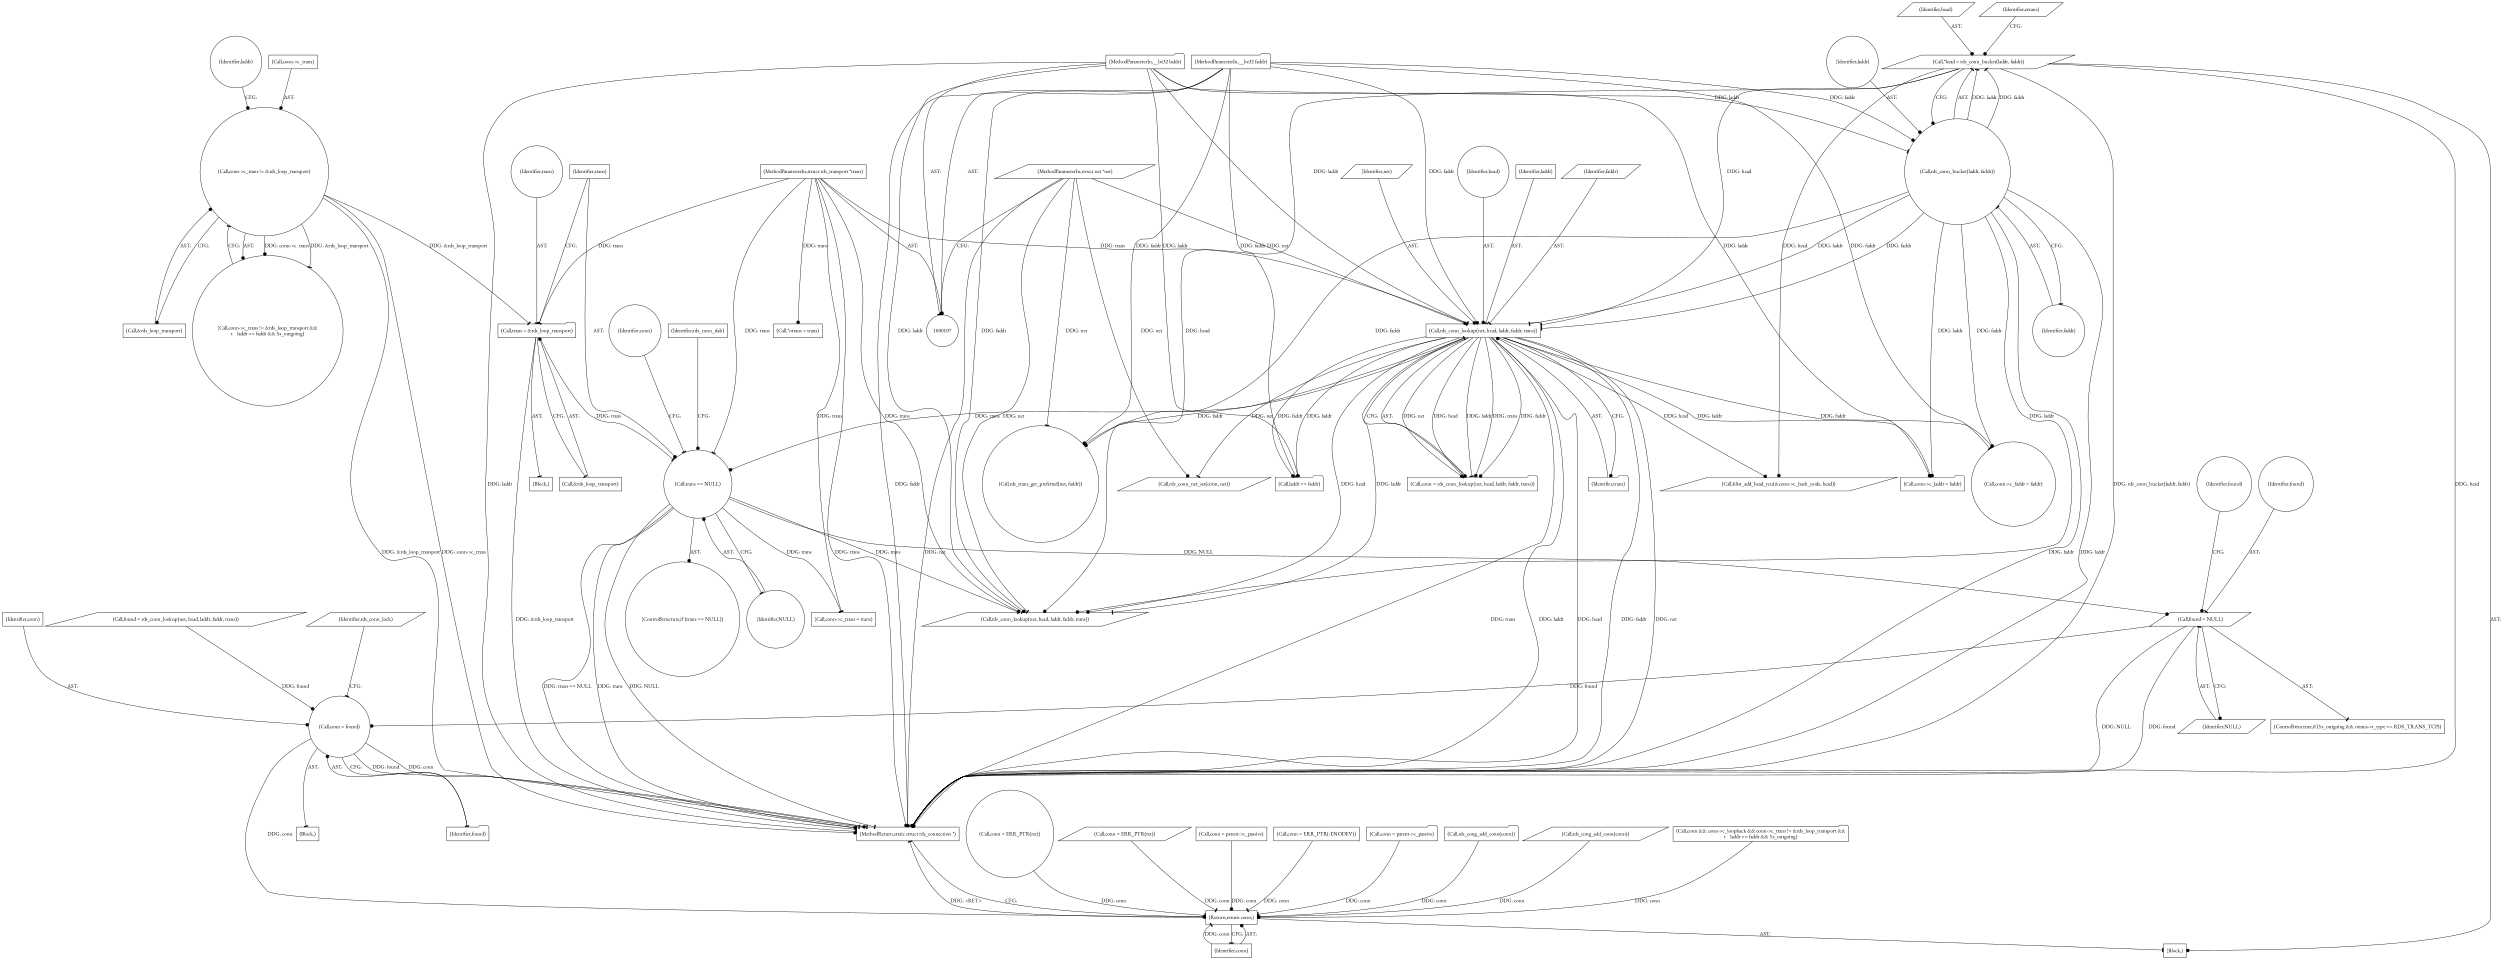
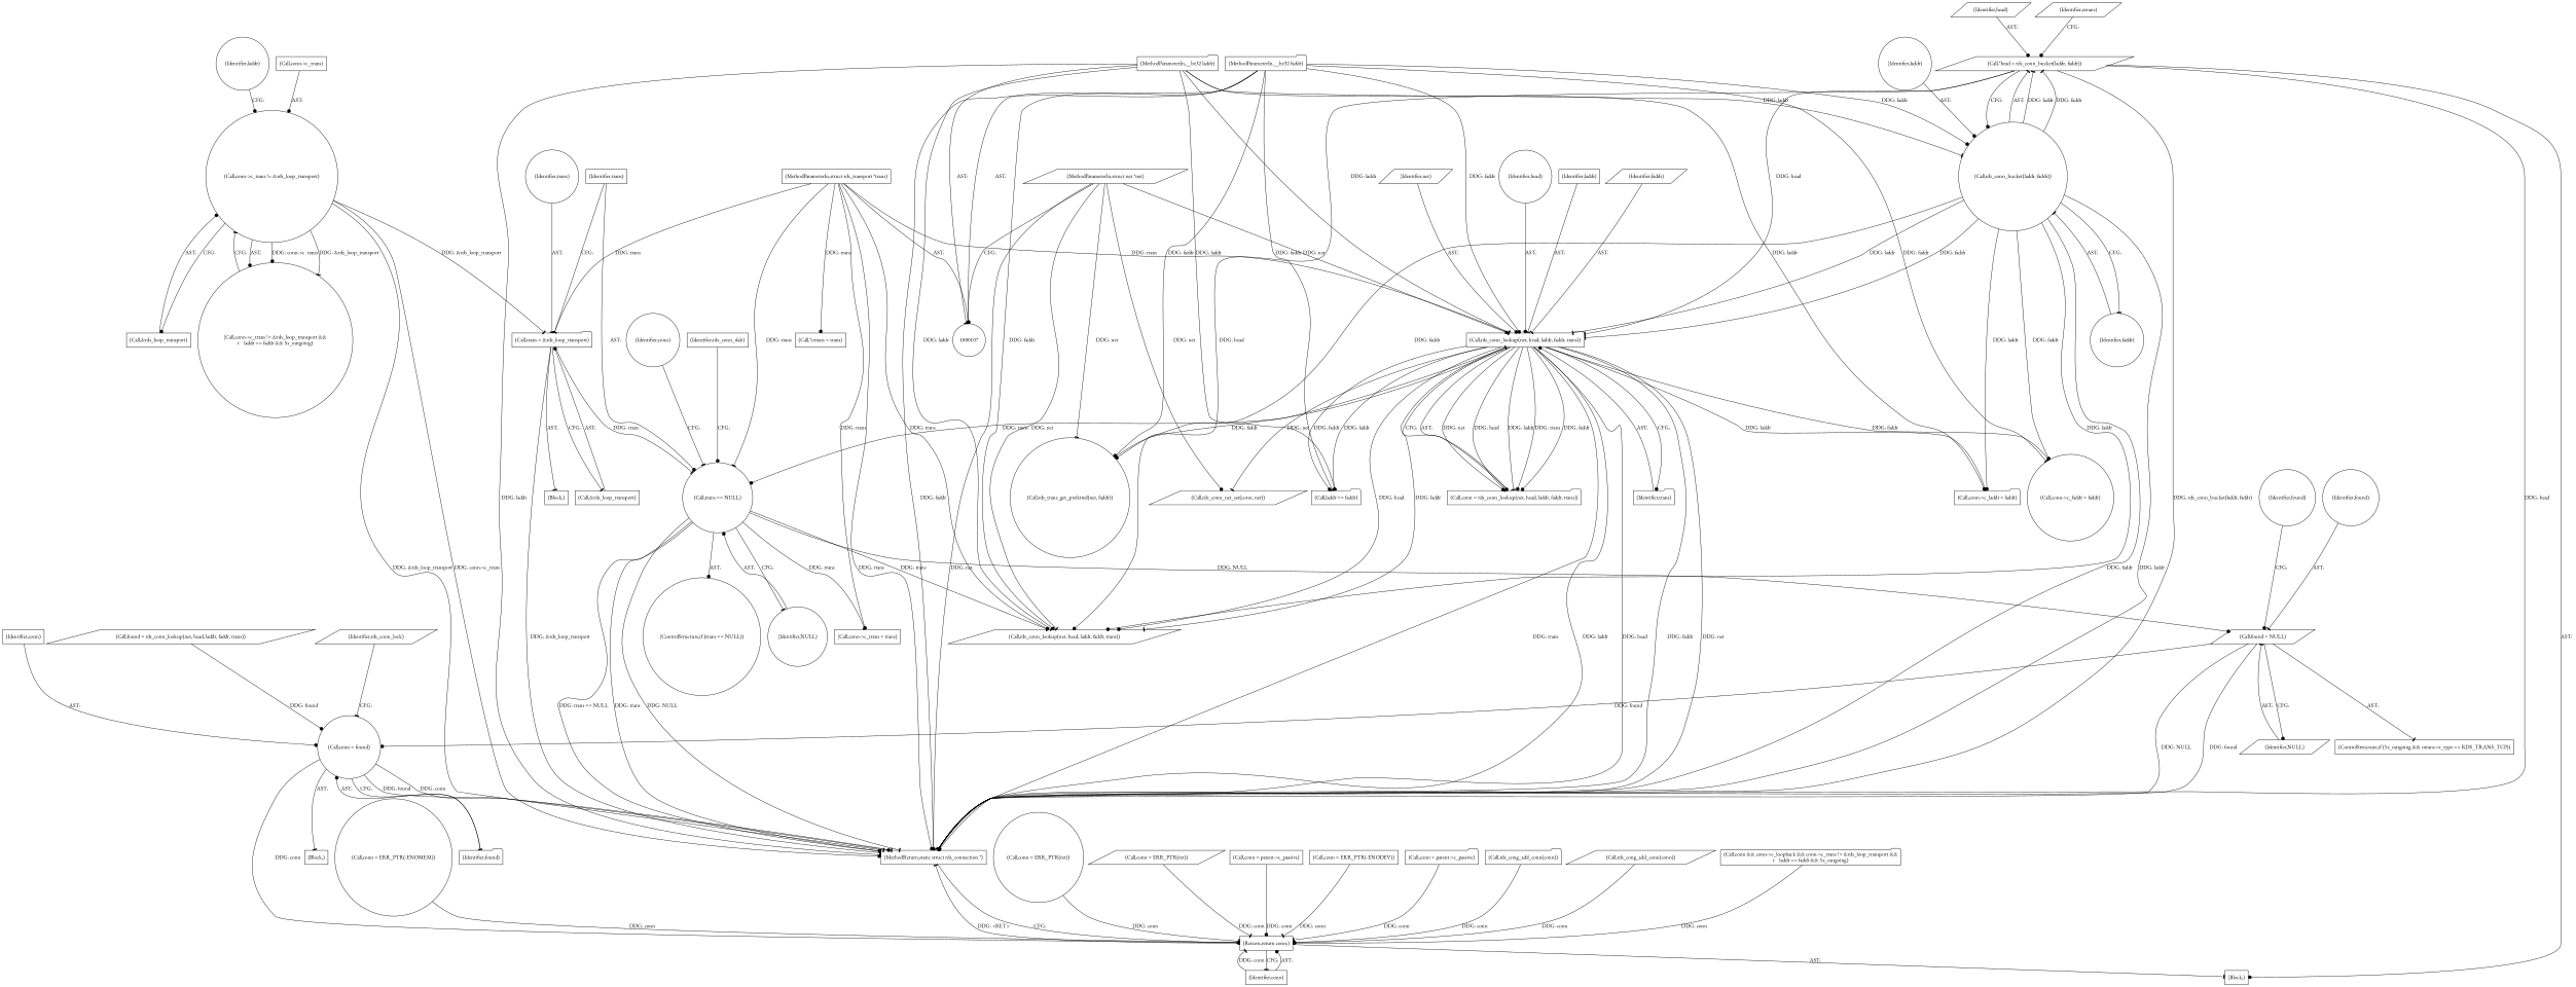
  digraph {
    fontname="EB Garamond"
    node [fontname="EB Garamond" shape=circle]
    edge [arrowhead=tee fontname="EB Garamond"]
    n1 [label="(Call,found = NULL)" shape=parallelogram]
    n2 [label="(Call,conn = found)"]
    n3 [label="(Identifier,NULL)" shape=parallelogram]
    n4 [label="(ControlStructure,if (!is_outgoing && otrans->t_type == RDS_TRANS_TCP))" shape=box]
    n5 [label="(MethodReturn,static struct rds_connection *)" shape=box]
    n6 [label="(Return,return conn;)" shape=box]
    n7 [label="(Block,)" shape=box]
    n8 [label="(Identifier,found)" shape=folder]
    n9 [label="(Call,trans == NULL)"]
    n10 [label="(Call,conn->c_trans = trans)" shape=box]
    n11 [label="(ControlStructure,if (trans == NULL))"]
    n12 [label="(Identifier,NULL)"]
    n13 [label="(Call,rds_conn_lookup(net, head, laddr, faddr, trans))" shape=parallelogram]
    n14 [label="(Call,trans = &rds_loop_transport)" shape=folder]
    n15 [label="(Block,)" shape=box]
    n16 [label="(Call,&rds_loop_transport)" shape=box]
    n17 [label="(Call,conn->c_trans != &rds_loop_transport)"]
    n18 [label="(Call,conn->c_trans != &rds_loop_transport &&\n\t    laddr == faddr && !is_outgoing)"]
    n19 [label="(Call,&rds_loop_transport)" shape=box]
    n20 [label="(MethodParameterIn,struct rds_transport *trans)" shape=box]
    n21 [label="(Call,rds_conn_lookup(net, head, laddr, faddr, trans))" shape=folder]
    n22 [label="(Call,*otrans = trans)" shape=box]
    1000107
    n24 [label="(Call,rds_trans_get_preferred(net, faddr))"]
    n25 [label="(Call,conn->c_faddr = faddr)"]
    n26 [label="(Call,rds_conn_net_set(conn, net))" shape=parallelogram]
    n27 [label="(Call,conn->c_laddr = laddr)" shape=folder]
    n28 [label="(Identifier,trans)" shape=folder]
    n29 [label="(Call,conn = rds_conn_lookup(net, head, laddr, faddr, trans))" shape=folder]
-   n30 [label="(Call,hlist_add_head_rcu(&conn->c_hash_node, head))" shape=parallelogram]
    n31 [label="(Call,laddr == faddr)" shape=folder]
    n32 [label="(MethodParameterIn,struct net *net)" shape=parallelogram]
    n33 [label="(Call,*head = rds_conn_bucket(laddr, faddr))" shape=parallelogram]
    n34 [label="(Call,rds_conn_bucket(laddr, faddr))"]
    n35 [label="(Block,)" shape=box]
    n36 [label="(Identifier,faddr)"]
    n37 [label="(MethodParameterIn,__be32 laddr)" shape=folder]
    n38 [label="(MethodParameterIn,__be32 faddr)" shape=folder]
    n39 [label="(Identifier,conn)" shape=box]
    n40 [label="(Identifier,laddr)"]
    n41 [label="(Identifier,trans)"]
    n42 [label="(Identifier,conn)" shape=box]
    n43 [label="(Identifier,trans)" shape=box]
    n44 [label="(Identifier,head)"]
+   n45 [label="(Call,conn = ERR_PTR(-ENOMEM))"]
    n46 [label="(Call,conn = ERR_PTR(ret))"]
    n47 [label="(Call,conn = ERR_PTR(ret))" shape=parallelogram]
    n48 [label="(Call,found = rds_conn_lookup(net, head, laddr, faddr, trans))" shape=parallelogram]
    n49 [label="(Call,conn = parent->c_passive)" shape=box]
    n50 [label="(Identifier,laddr)" shape=box]
    n51 [label="(Identifier,head)" shape=parallelogram]
    n52 [label="(Call,conn = ERR_PTR(-ENODEV))" shape=box]
    n53 [label="(Identifier,conn)"]
    n54 [label="(Call,conn = parent->c_passive)" shape=folder]
    n55 [label="(Identifier,found)"]
    n56 [label="(Call,conn->c_trans)" shape=box]
    n57 [label="(Identifier,otrans)" shape=parallelogram]
    n58 [label="(Identifier,found)"]
    n59 [label="(Identifier,faddr)" shape=parallelogram]
    n60 [label="(Identifier,rds_conn_slab)" shape=box]
    n61 [label="(Call,rds_cong_add_conn(conn))" shape=folder]
    n62 [label="(Identifier,rds_conn_lock)" shape=parallelogram]
    n63 [label="(Identifier,net)" shape=parallelogram]
    n64 [label="(Identifier,laddr)"]
    n65 [label="(Call,rds_cong_add_conn(conn))" shape=parallelogram]
    n66 [label="(Call,conn && conn->c_loopback && conn->c_trans != &rds_loop_transport &&\n\t    laddr == faddr && !is_outgoing)" shape=folder]
    n1 -> n2 [arrowhead=dot label="DDG: found"]
    n1 -> n3 [arrowhead=dot label="CFG: "]
    n1 -> n4 [label="AST: "]
    n1 -> n5 [arrowhead=dot label="DDG: found"]
    n1 -> n5 [label="DDG: NULL"]
    n2 -> n5 [label="DDG: found"]
    n2 -> n5 [arrowhead=dot label="DDG: conn"]
    n2 -> n6 [arrowhead=dot label="DDG: conn"]
    n2 -> n7 [label="AST: "]
    n2 -> n8 [label="CFG: "]
    n3 -> n1 [label="AST: "]
    n5 -> n6 [label="CFG: "]
    n6 -> n5 [label="DDG: <RET>"]
    n6 -> n35 [label="AST: "]
    n6 -> n39 [label="CFG: "]
    n8 -> n2 [arrowhead=dot label="AST: "]
    n9 -> n1 [arrowhead=dot label="DDG: NULL"]
    n9 -> n5 [label="DDG: trans == NULL"]
    n9 -> n5 [arrowhead=dot label="DDG: trans"]
    n9 -> n5 [label="DDG: NULL"]
    n9 -> n10 [label="DDG: trans"]
    n9 -> n11 [arrowhead=dot label="AST: "]
    n9 -> n12 [label="CFG: "]
    n9 -> n13 [label="DDG: trans"]
    n12 -> n9 [arrowhead=dot label="AST: "]
    n14 -> n5 [label="DDG: &rds_loop_transport"]
    n14 -> n9 [label="DDG: trans"]
    n14 -> n15 [label="AST: "]
    n14 -> n16 [label="CFG: "]
    n16 -> n14 [arrowhead=dot label="AST: "]
    n17 -> n5 [label="DDG: &rds_loop_transport"]
    n17 -> n5 [arrowhead=dot label="DDG: conn->c_trans"]
    n17 -> n14 [label="DDG: &rds_loop_transport"]
    n17 -> n18 [arrowhead=dot label="AST: "]
    n17 -> n18 [arrowhead=dot label="DDG: conn->c_trans"]
    n17 -> n18 [label="DDG: &rds_loop_transport"]
    n17 -> n19 [arrowhead=dot label="CFG: "]
    n18 -> n17 [label="CFG: "]
    n19 -> n17 [arrowhead=dot label="AST: "]
    n20 -> n5 [arrowhead=dot label="DDG: trans"]
    n20 -> n9 [label="DDG: trans"]
-   n20 -> n10 [label="DDG: trans"]
+   n20 -> n10 [arrowhead=dot label="DDG: trans"]
    n20 -> n13 [arrowhead=dot label="DDG: trans"]
    n20 -> n14 [label="DDG: trans"]
    n20 -> n21 [label="DDG: trans"]
    n20 -> n22 [arrowhead=dot label="DDG: trans"]
    n20 -> 1000107 [arrowhead=dot label="AST: "]
    n21 -> n5 [arrowhead=dot label="DDG: trans"]
    n21 -> n5 [label="DDG: laddr"]
    n21 -> n5 [label="DDG: head"]
    n21 -> n5 [label="DDG: faddr"]
    n21 -> n5 [label="DDG: net"]
    n21 -> n9 [arrowhead=dot label="DDG: trans"]
    n21 -> n13 [arrowhead=dot label="DDG: head"]
    n21 -> n13 [label="DDG: laddr"]
    n21 -> n24 [arrowhead=dot label="DDG: faddr"]
    n21 -> n25 [label="DDG: faddr"]
    n21 -> n26 [label="DDG: net"]
    n21 -> n27 [arrowhead=dot label="DDG: laddr"]
    n21 -> n28 [arrowhead=dot label="CFG: "]
    n21 -> n29 [arrowhead=dot label="AST: "]
    n21 -> n29 [arrowhead=dot label="DDG: net"]
    n21 -> n29 [label="DDG: head"]
    n21 -> n29 [label="DDG: laddr"]
    n21 -> n29 [arrowhead=dot label="DDG: trans"]
    n21 -> n29 [arrowhead=dot label="DDG: faddr"]
-   n21 -> n30 [arrowhead=dot label="DDG: head"]
    n21 -> n31 [arrowhead=dot label="DDG: laddr"]
    n21 -> n31 [arrowhead=dot label="DDG: faddr"]
    n28 -> n21 [arrowhead=dot label="AST: "]
    n29 -> n21 [label="CFG: "]
    n32 -> n5 [label="DDG: net"]
    n32 -> n13 [label="DDG: net"]
    n32 -> n21 [arrowhead=dot label="DDG: net"]
    n32 -> 1000107 [label="CFG: "]
    n32 -> n24 [label="DDG: net"]
    n32 -> n26 [arrowhead=dot label="DDG: net"]
    n33 -> n5 [label="DDG: rds_conn_bucket(laddr, faddr)"]
    n33 -> n5 [arrowhead=dot label="DDG: head"]
    n33 -> n13 [arrowhead=dot label="DDG: head"]
    n33 -> n21 [label="DDG: head"]
-   n33 -> n30 [arrowhead=dot label="DDG: head"]
    n33 -> n34 [arrowhead=dot label="CFG: "]
    n33 -> n35 [arrowhead=dot label="AST: "]
    n34 -> n5 [label="DDG: faddr"]
    n34 -> n5 [arrowhead=dot label="DDG: laddr"]
    n34 -> n13 [arrowhead=dot label="DDG: laddr"]
    n34 -> n21 [label="DDG: laddr"]
    n34 -> n21 [label="DDG: faddr"]
    n34 -> n24 [arrowhead=dot label="DDG: faddr"]
    n34 -> n25 [arrowhead=dot label="DDG: faddr"]
    n34 -> n27 [arrowhead=dot label="DDG: laddr"]
    n34 -> n33 [label="AST: "]
    n34 -> n33 [label="DDG: laddr"]
    n34 -> n33 [label="DDG: faddr"]
    n34 -> n36 [label="CFG: "]
    n36 -> n34 [label="AST: "]
    n37 -> n5 [label="DDG: laddr"]
    n37 -> n13 [label="DDG: laddr"]
    n37 -> n21 [label="DDG: laddr"]
    n37 -> 1000107 [label="AST: "]
    n37 -> n27 [arrowhead=dot label="DDG: laddr"]
    n37 -> n31 [label="DDG: laddr"]
    n37 -> n34 [label="DDG: laddr"]
    n38 -> n5 [arrowhead=dot label="DDG: faddr"]
    n38 -> n13 [arrowhead=dot label="DDG: faddr"]
    n38 -> n21 [arrowhead=dot label="DDG: faddr"]
    n38 -> 1000107 [arrowhead=dot label="AST: "]
    n38 -> n24 [arrowhead=dot label="DDG: faddr"]
    n38 -> n25 [label="DDG: faddr"]
    n38 -> n31 [label="DDG: faddr"]
    n38 -> n34 [arrowhead=dot label="DDG: faddr"]
    n39 -> n6 [arrowhead=dot label="AST: "]
    n39 -> n6 [label="DDG: conn"]
    n40 -> n17 [arrowhead=dot label="CFG: "]
    n41 -> n14 [label="AST: "]
    n42 -> n2 [arrowhead=dot label="AST: "]
    n43 -> n9 [arrowhead=dot label="AST: "]
    n43 -> n14 [label="CFG: "]
    n44 -> n21 [arrowhead=dot label="AST: "]
+   n45 -> n6 [label="DDG: conn"]
    n46 -> n6 [label="DDG: conn"]
    n47 -> n6 [label="DDG: conn"]
    n48 -> n2 [arrowhead=dot label="DDG: found"]
    n49 -> n6 [arrowhead=dot label="DDG: conn"]
    n50 -> n21 [label="AST: "]
    n51 -> n33 [arrowhead=dot label="AST: "]
    n52 -> n6 [label="DDG: conn"]
    n53 -> n9 [label="CFG: "]
    n54 -> n6 [label="DDG: conn"]
    n55 -> n1 [label="AST: "]
    n56 -> n17 [arrowhead=dot label="AST: "]
    n57 -> n33 [arrowhead=dot label="CFG: "]
    n58 -> n1 [arrowhead=dot label="CFG: "]
    n59 -> n21 [label="AST: "]
    n60 -> n9 [arrowhead=dot label="CFG: "]
    n61 -> n6 [label="DDG: conn"]
    n62 -> n2 [label="CFG: "]
    n63 -> n21 [arrowhead=dot label="AST: "]
    n64 -> n34 [arrowhead=dot label="AST: "]
    n65 -> n6 [arrowhead=dot label="DDG: conn"]
    n66 -> n6 [arrowhead=dot label="DDG: conn"]
  }
